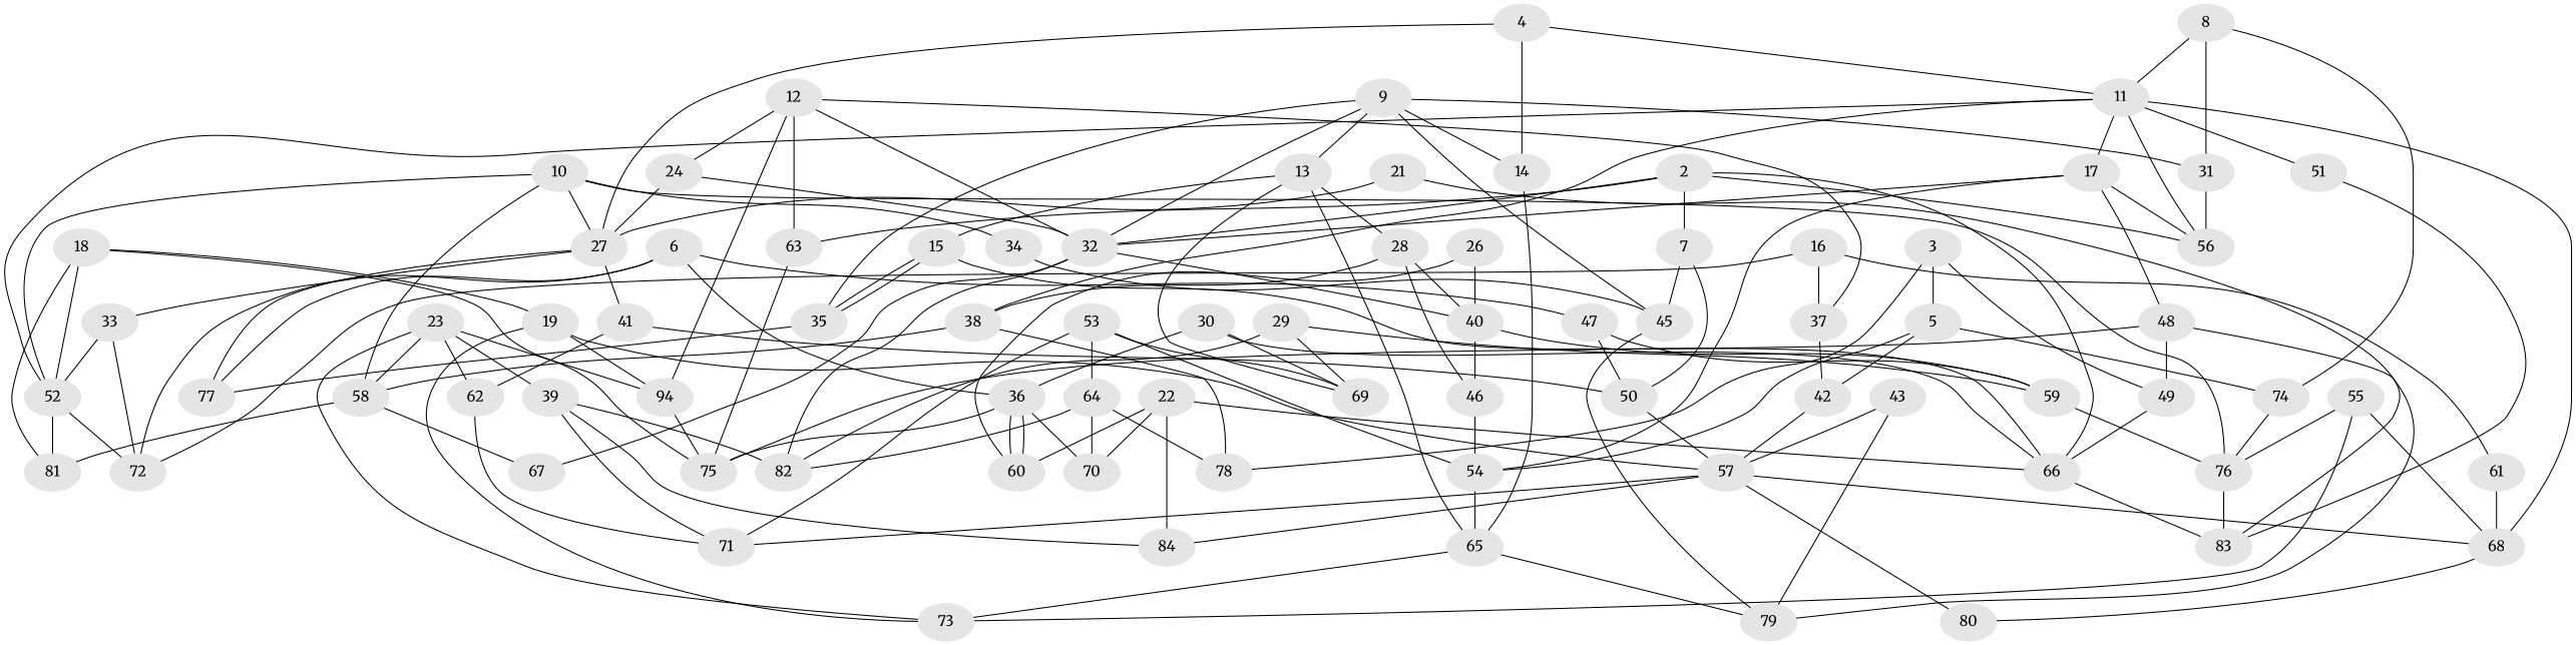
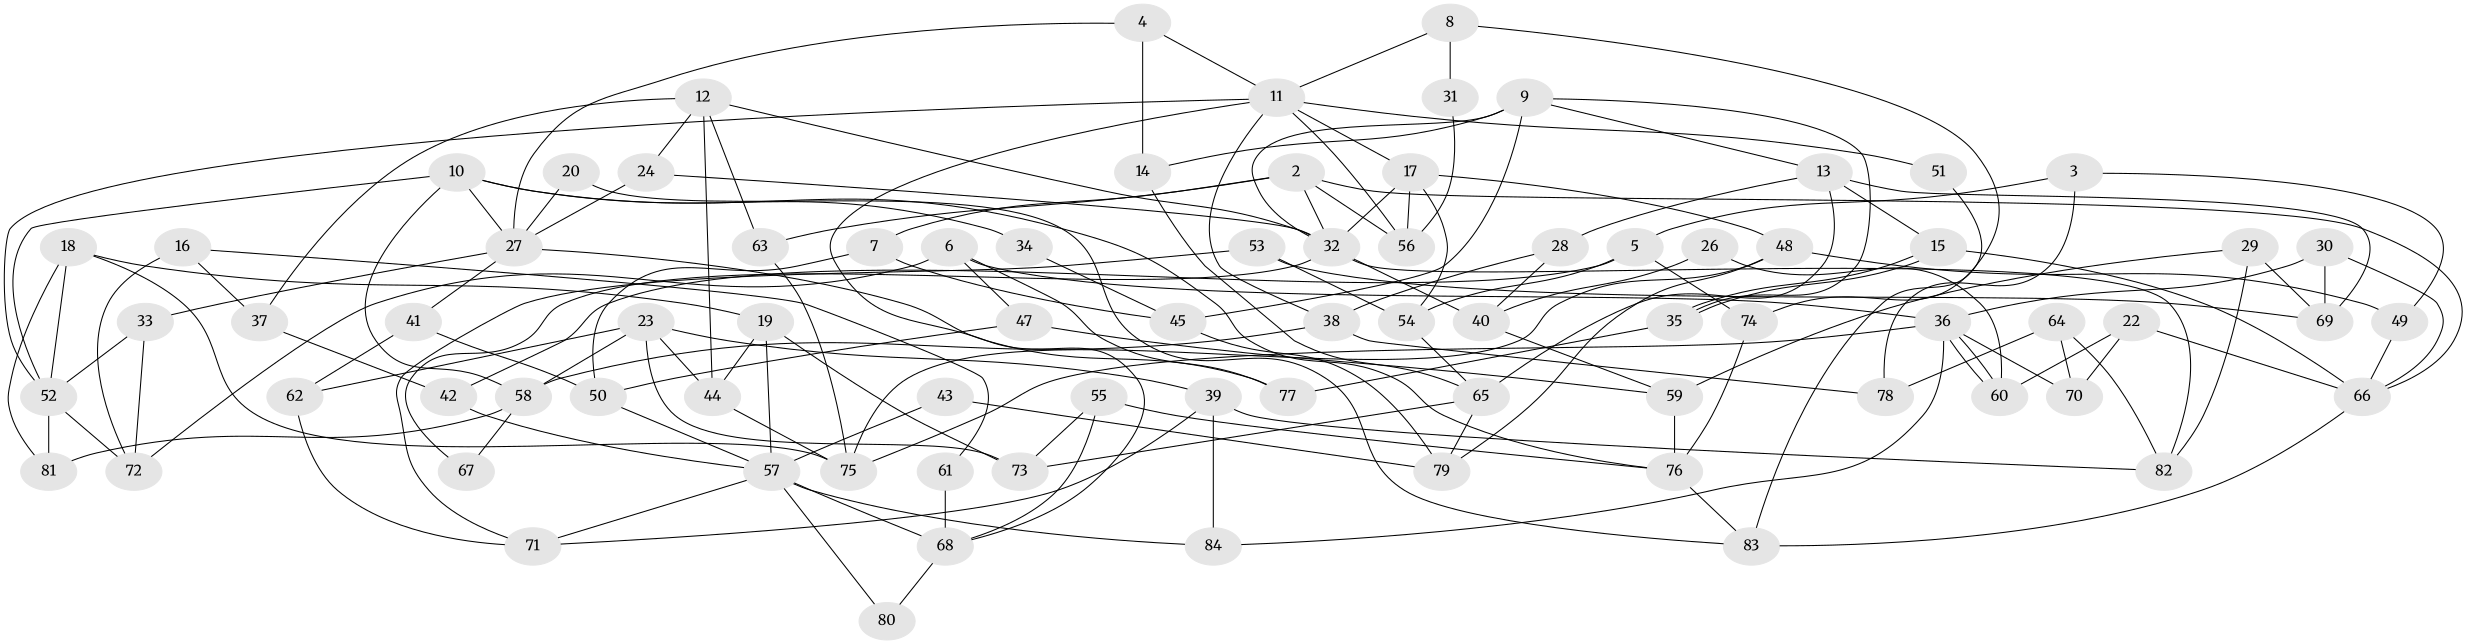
  graph {
    fontname=Merriweather
    node [color=gray90 fontname=Merriweather style=filled]
    edge [fontname=Merriweather]
    23
-   44 [label=94]
+   44
    73
    58
    62
    39
    75
    2
    7
    32
    56
    63
    66
    45
    50
    40
    82
    67
    83
    3
    5
    49
    78
    42
    54
    74
    4
    11
    14
    27
    52
    17
    38
    51
    68
    65
    77
    33
    41
    57
    76
    6
    36
    47
    72
    60
    70
    84
    59
    79
    8
    31
    9
    13
    35
    15
    28
    69
    10
    34
    81
    48
    80
    12
    24
    37
-   46
    16
    61
    18
    19
    71
-   21
+   21 [label=20]
    22
    26
    29
    30
    43
    53
    64
    55
    23 -- 44
    23 -- 73
    23 -- 58
    23 -- 62
    23 -- 39
    44 -- 75
    58 -- 67
    58 -- 81
    62 -- 71
    39 -- 82
    39 -- 84
    39 -- 71
    2 -- 7
    2 -- 32
    2 -- 56
    2 -- 63
    2 -- 66
    7 -- 45
    7 -- 50
    32 -- 40
    32 -- 82
    32 -- 67
    63 -- 75
    66 -- 83
    45 -- 79
    50 -- 57
    40 -- 59
-   40 -- 46
    3 -- 5
    3 -- 49
    3 -- 78
    5 -- 42
    5 -- 54
    5 -- 74
    49 -- 66
    42 -- 57
    54 -- 65
    74 -- 76
    4 -- 11
    4 -- 14
    4 -- 27
    11 -- 56
    11 -- 52
    11 -- 17
    11 -- 38
    11 -- 51
    11 -- 68
    14 -- 65
    27 -- 77
    27 -- 33
    27 -- 41
    52 -- 72
    52 -- 81
    17 -- 32
    17 -- 56
    17 -- 54
    17 -- 48
    38 -- 58
    38 -- 78
    51 -- 83
    68 -- 80
    65 -- 73
    65 -- 79
    33 -- 52
    33 -- 72
    41 -- 62
    41 -- 50
    57 -- 68
    57 -- 84
    57 -- 80
    57 -- 71
    76 -- 83
    6 -- 77
    6 -- 36
    6 -- 47
    6 -- 72
    36 -- 75
    36 -- 60
    36 -- 60
    36 -- 70
-   22 -- 84
+   36 -- 84
    47 -- 50
    47 -- 59
    59 -- 76
    8 -- 74
    8 -- 11
    8 -- 31
    31 -- 56
    9 -- 32
    9 -- 45
    9 -- 14
-   9 -- 31
    9 -- 13
    9 -- 35
    13 -- 65
    13 -- 15
    13 -- 28
    13 -- 69
    35 -- 77
    15 -- 66
    15 -- 35
    15 -- 35
    28 -- 40
    28 -- 38
-   28 -- 46
    10 -- 58
    10 -- 27
    10 -- 52
    10 -- 76
    10 -- 34
    34 -- 45
    48 -- 75
    48 -- 49
    48 -- 79
    12 -- 44
    12 -- 32
    12 -- 63
    12 -- 24
    12 -- 37
    24 -- 32
    24 -- 27
    37 -- 42
-   46 -- 54
    16 -- 72
    16 -- 37
    16 -- 61
    61 -- 68
    18 -- 75
    18 -- 52
    18 -- 81
    18 -- 19
    19 -- 44
    19 -- 73
    19 -- 57
    21 -- 83
    21 -- 27
    22 -- 66
    22 -- 60
    22 -- 70
    26 -- 40
    26 -- 60
    29 -- 82
    29 -- 59
    29 -- 69
    30 -- 66
    30 -- 36
    30 -- 69
    43 -- 57
    43 -- 79
    53 -- 54
    53 -- 69
    53 -- 71
-   53 -- 64
    64 -- 82
    64 -- 78
    64 -- 70
    55 -- 73
    55 -- 68
    55 -- 76
  }
